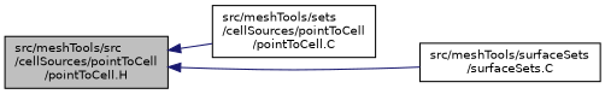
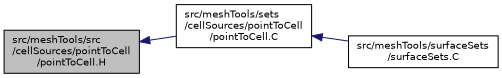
  digraph {
    rankdir=LR
    node [color=black fontname=Helvetica fontsize=10 shape=record]
    edge [color=midnightblue dir=back fontname=Helvetica fontsize=10 labelfontname=Helvetica labelfontsize=10 style=solid]
    n1 [fillcolor=grey75 fontcolor=black height=0.2 label="src/meshTools/src\l/cellSources/pointToCell\l/pointToCell.H" style=filled width=0.4]
    n2 [height=0.2 label="src/meshTools/sets\l/cellSources/pointToCell\l/pointToCell.C" width=0.4]
    n3 [height=0.2 label="src/meshTools/surfaceSets\l/surfaceSets.C" width=0.4]
    n1 -> n2
-   n1 -> n3
+   n2 -> n3
  }
